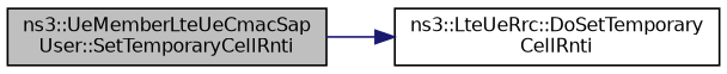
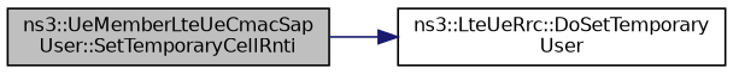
  digraph {
    rankdir=LR
    node [color=black fontname=Helvetica fontsize=10 shape=record style=filled]
    n1 [fillcolor=grey75 fontcolor=black height=0.2 label="ns3::UeMemberLteUeCmacSap\lUser::SetTemporaryCellRnti" width=0.4]
-   n2 [fillcolor=white height=0.2 label="ns3::LteUeRrc::DoSetTemporary\lCellRnti" width=0.4]
+   n2 [fillcolor=white height=0.2 label="ns3::LteUeRrc::DoSetTemporary\lUser" width=0.4]
    n1 -> n2 [color=midnightblue fontname=Helvetica fontsize=10 labelfontname=Helvetica labelfontsize=10 style=solid]
  }
